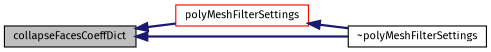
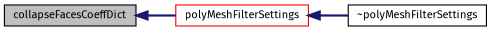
  digraph {
    fontname="Fira Sans"
    rankdir=LR
    node [color=black fontname="Fira Sans" fontsize=10 shape=record]
    edge [color=midnightblue dir=back fontname="Fira Sans" fontsize=10 labelfontname=Helvetica labelfontsize=10 style=bold]
    n1 [fillcolor=grey75 fontcolor=black height=0.2 label=collapseFacesCoeffDict style=filled width=0.4]
    n2 [color=red height=0.2 label=polyMeshFilterSettings width=0.4]
    n3 [height=0.2 label="~polyMeshFilterSettings" width=0.4]
    n1 -> n2
-   n1 -> n3
    n2 -> n3
  }
